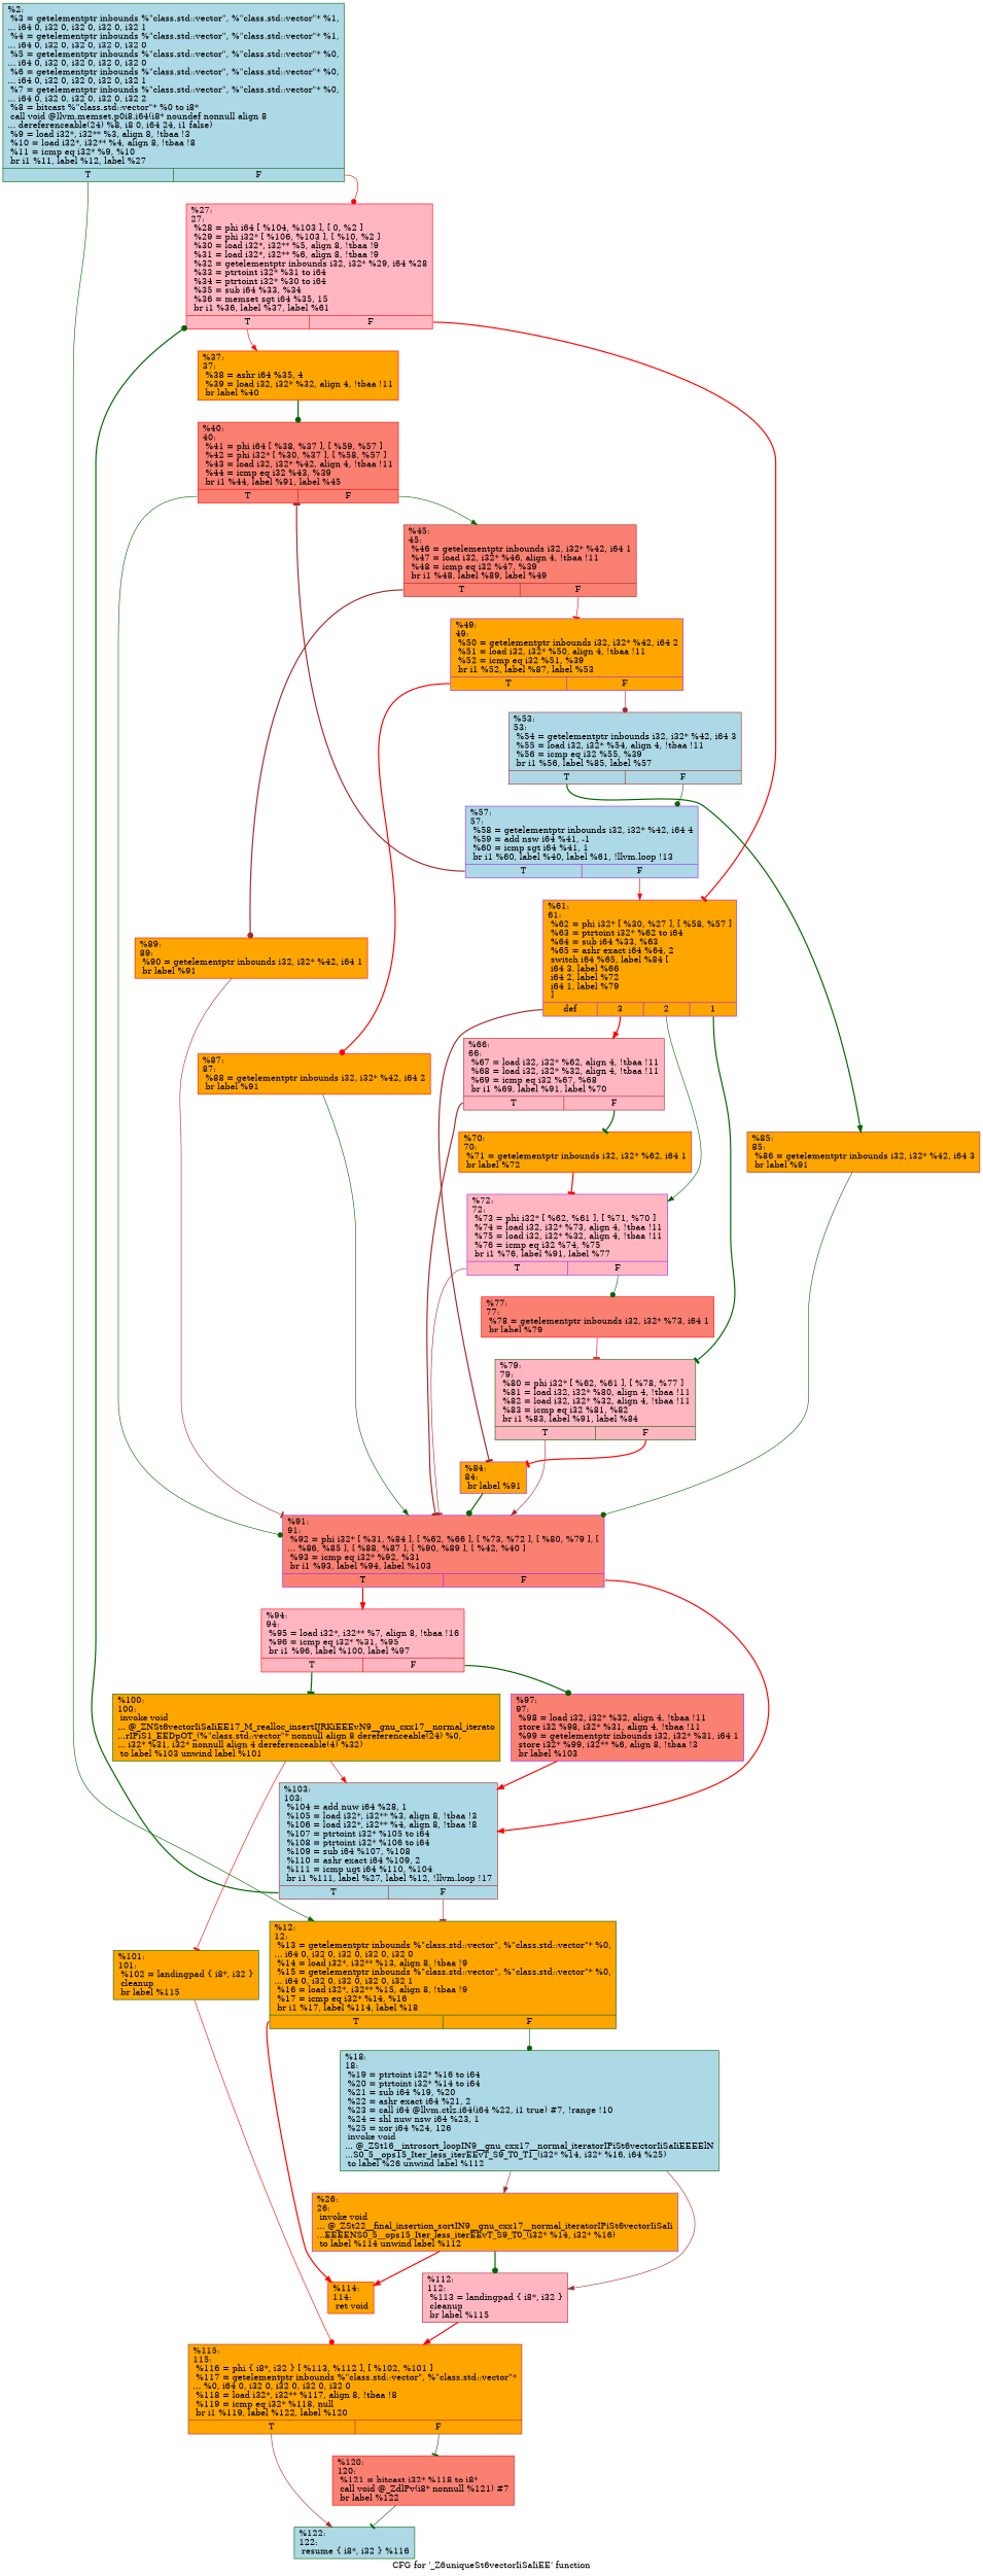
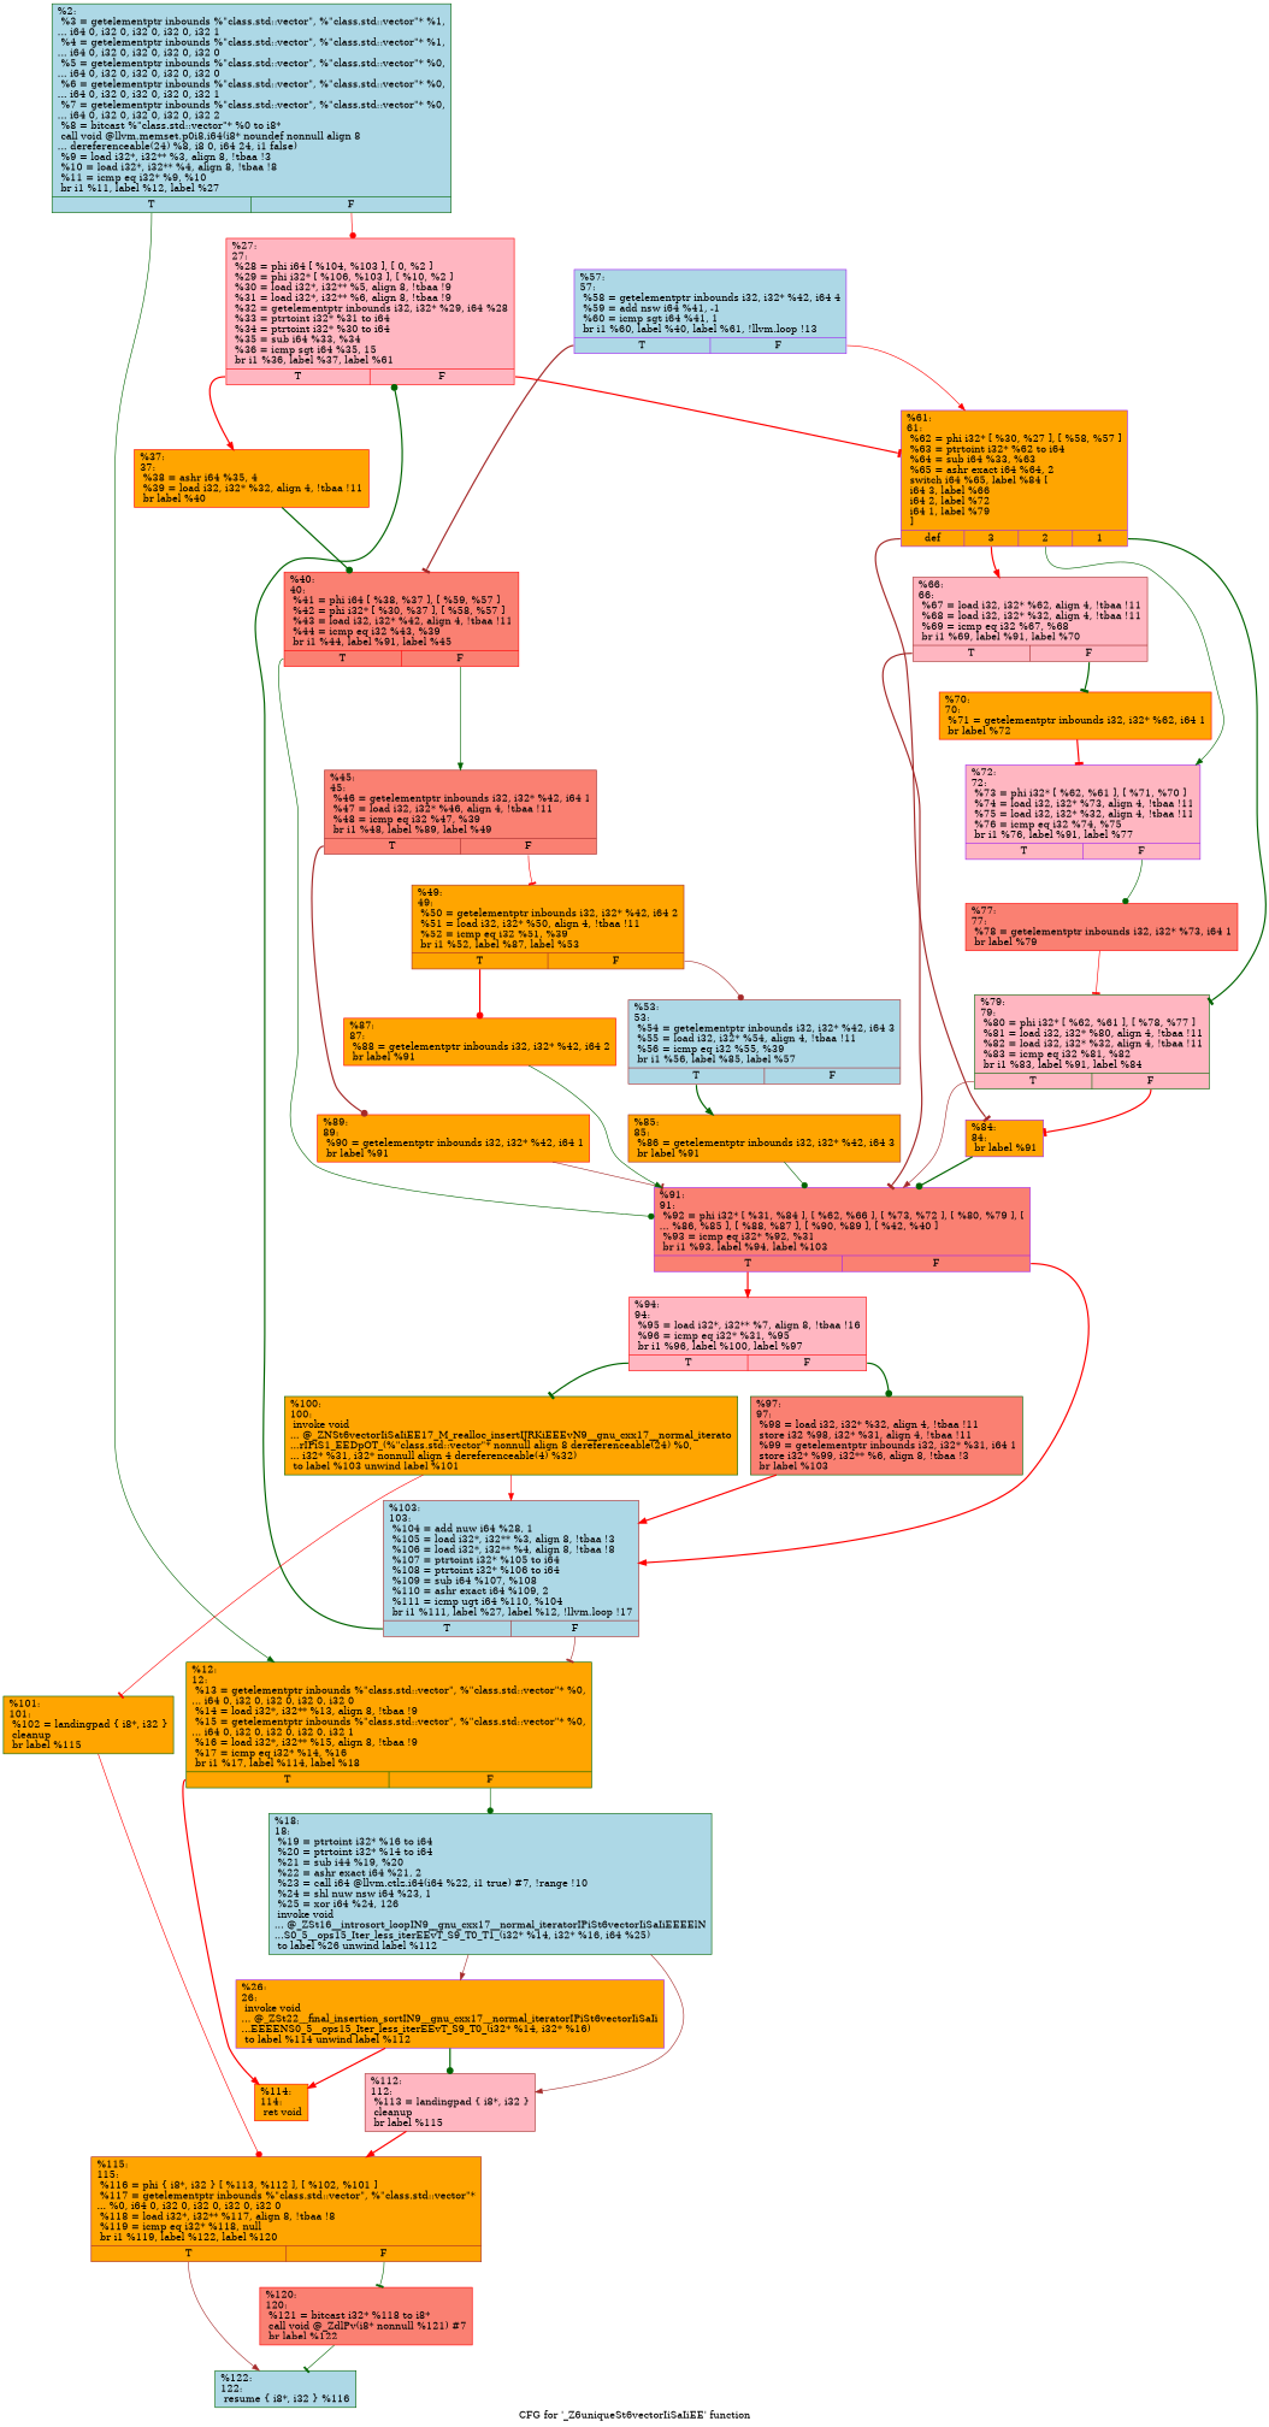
  digraph {
    label="CFG for '_Z6uniqueSt6vectorIiSaIiEE' function"
    node [color=red fillcolor=orange shape=record style=filled]
    edge [arrowhead=normal color=darkgreen style=solid]
    n1 [color=darkgreen fillcolor=lightblue label="{%2:\l  %3 = getelementptr inbounds %\"class.std::vector\", %\"class.std::vector\"* %1,\l... i64 0, i32 0, i32 0, i32 0, i32 1\l  %4 = getelementptr inbounds %\"class.std::vector\", %\"class.std::vector\"* %1,\l... i64 0, i32 0, i32 0, i32 0, i32 0\l  %5 = getelementptr inbounds %\"class.std::vector\", %\"class.std::vector\"* %0,\l... i64 0, i32 0, i32 0, i32 0, i32 0\l  %6 = getelementptr inbounds %\"class.std::vector\", %\"class.std::vector\"* %0,\l... i64 0, i32 0, i32 0, i32 0, i32 1\l  %7 = getelementptr inbounds %\"class.std::vector\", %\"class.std::vector\"* %0,\l... i64 0, i32 0, i32 0, i32 0, i32 2\l  %8 = bitcast %\"class.std::vector\"* %0 to i8*\l  call void @llvm.memset.p0i8.i64(i8* noundef nonnull align 8\l... dereferenceable(24) %8, i8 0, i64 24, i1 false)\l  %9 = load i32*, i32** %3, align 8, !tbaa !3\l  %10 = load i32*, i32** %4, align 8, !tbaa !8\l  %11 = icmp eq i32* %9, %10\l  br i1 %11, label %12, label %27\l|{<s0>T|<s1>F}}"]
    n2 [color=darkgreen label="{%12:\l12:                                               \l  %13 = getelementptr inbounds %\"class.std::vector\", %\"class.std::vector\"* %0,\l... i64 0, i32 0, i32 0, i32 0, i32 0\l  %14 = load i32*, i32** %13, align 8, !tbaa !9\l  %15 = getelementptr inbounds %\"class.std::vector\", %\"class.std::vector\"* %0,\l... i64 0, i32 0, i32 0, i32 0, i32 1\l  %16 = load i32*, i32** %15, align 8, !tbaa !9\l  %17 = icmp eq i32* %14, %16\l  br i1 %17, label %114, label %18\l|{<s0>T|<s1>F}}"]
-   n3 [fillcolor=lightpink label="{%27:\l27:                                               \l  %28 = phi i64 [ %104, %103 ], [ 0, %2 ]\l  %29 = phi i32* [ %106, %103 ], [ %10, %2 ]\l  %30 = load i32*, i32** %5, align 8, !tbaa !9\l  %31 = load i32*, i32** %6, align 8, !tbaa !9\l  %32 = getelementptr inbounds i32, i32* %29, i64 %28\l  %33 = ptrtoint i32* %31 to i64\l  %34 = ptrtoint i32* %30 to i64\l  %35 = sub i64 %33, %34\l  %36 = memset sgt i64 %35, 15\l  br i1 %36, label %37, label %61\l|{<s0>T|<s1>F}}"]
+   n3 [fillcolor=lightpink label="{%27:\l27:                                               \l  %28 = phi i64 [ %104, %103 ], [ 0, %2 ]\l  %29 = phi i32* [ %106, %103 ], [ %10, %2 ]\l  %30 = load i32*, i32** %5, align 8, !tbaa !9\l  %31 = load i32*, i32** %6, align 8, !tbaa !9\l  %32 = getelementptr inbounds i32, i32* %29, i64 %28\l  %33 = ptrtoint i32* %31 to i64\l  %34 = ptrtoint i32* %30 to i64\l  %35 = sub i64 %33, %34\l  %36 = icmp sgt i64 %35, 15\l  br i1 %36, label %37, label %61\l|{<s0>T|<s1>F}}"]
    n4 [label="{%114:\l114:                                              \l  ret void\l}"]
-   n5 [color=darkgreen fillcolor=lightblue label="{%18:\l18:                                               \l  %19 = ptrtoint i32* %16 to i64\l  %20 = ptrtoint i32* %14 to i64\l  %21 = sub i64 %19, %20\l  %22 = ashr exact i64 %21, 2\l  %23 = call i64 @llvm.ctlz.i64(i64 %22, i1 true) #7, !range !10\l  %24 = shl nuw nsw i64 %23, 1\l  %25 = xor i64 %24, 126\l  invoke void\l... @_ZSt16__introsort_loopIN9__gnu_cxx17__normal_iteratorIPiSt6vectorIiSaIiEEEElN\l...S0_5__ops15_Iter_less_iterEEvT_S9_T0_T1_(i32* %14, i32* %16, i64 %25)\l          to label %26 unwind label %112\l}"]
+   n5 [color=darkgreen fillcolor=lightblue label="{%18:\l18:                                               \l  %19 = ptrtoint i32* %16 to i64\l  %20 = ptrtoint i32* %14 to i64\l  %21 = sub i44 %19, %20\l  %22 = ashr exact i64 %21, 2\l  %23 = call i64 @llvm.ctlz.i64(i64 %22, i1 true) #7, !range !10\l  %24 = shl nuw nsw i64 %23, 1\l  %25 = xor i64 %24, 126\l  invoke void\l... @_ZSt16__introsort_loopIN9__gnu_cxx17__normal_iteratorIPiSt6vectorIiSaIiEEEElN\l...S0_5__ops15_Iter_less_iterEEvT_S9_T0_T1_(i32* %14, i32* %16, i64 %25)\l          to label %26 unwind label %112\l}"]
    n6 [label="{%37:\l37:                                               \l  %38 = ashr i64 %35, 4\l  %39 = load i32, i32* %32, align 4, !tbaa !11\l  br label %40\l}"]
    n7 [color=purple label="{%61:\l61:                                               \l  %62 = phi i32* [ %30, %27 ], [ %58, %57 ]\l  %63 = ptrtoint i32* %62 to i64\l  %64 = sub i64 %33, %63\l  %65 = ashr exact i64 %64, 2\l  switch i64 %65, label %84 [\l    i64 3, label %66\l    i64 2, label %72\l    i64 1, label %79\l  ]\l|{<s0>def|<s1>3|<s2>2|<s3>1}}"]
    n8 [color=purple label="{%26:\l26:                                               \l  invoke void\l... @_ZSt22__final_insertion_sortIN9__gnu_cxx17__normal_iteratorIPiSt6vectorIiSaIi\l...EEEENS0_5__ops15_Iter_less_iterEEvT_S9_T0_(i32* %14, i32* %16)\l          to label %114 unwind label %112\l}"]
    n9 [color=brown fillcolor=lightpink label="{%112:\l112:                                              \l  %113 = landingpad \{ i8*, i32 \}\l          cleanup\l  br label %115\l}"]
    n10 [fillcolor=salmon label="{%40:\l40:                                               \l  %41 = phi i64 [ %38, %37 ], [ %59, %57 ]\l  %42 = phi i32* [ %30, %37 ], [ %58, %57 ]\l  %43 = load i32, i32* %42, align 4, !tbaa !11\l  %44 = icmp eq i32 %43, %39\l  br i1 %44, label %91, label %45\l|{<s0>T|<s1>F}}"]
    n11 [color=purple label="{%84:\l84:                                               \l  br label %91\l}"]
    n12 [color=brown fillcolor=lightpink label="{%66:\l66:                                               \l  %67 = load i32, i32* %62, align 4, !tbaa !11\l  %68 = load i32, i32* %32, align 4, !tbaa !11\l  %69 = icmp eq i32 %67, %68\l  br i1 %69, label %91, label %70\l|{<s0>T|<s1>F}}"]
    n13 [color=purple fillcolor=lightpink label="{%72:\l72:                                               \l  %73 = phi i32* [ %62, %61 ], [ %71, %70 ]\l  %74 = load i32, i32* %73, align 4, !tbaa !11\l  %75 = load i32, i32* %32, align 4, !tbaa !11\l  %76 = icmp eq i32 %74, %75\l  br i1 %76, label %91, label %77\l|{<s0>T|<s1>F}}"]
    n14 [color=darkgreen fillcolor=lightpink label="{%79:\l79:                                               \l  %80 = phi i32* [ %62, %61 ], [ %78, %77 ]\l  %81 = load i32, i32* %80, align 4, !tbaa !11\l  %82 = load i32, i32* %32, align 4, !tbaa !11\l  %83 = icmp eq i32 %81, %82\l  br i1 %83, label %91, label %84\l|{<s0>T|<s1>F}}"]
    n15 [color=brown label="{%115:\l115:                                              \l  %116 = phi \{ i8*, i32 \} [ %113, %112 ], [ %102, %101 ]\l  %117 = getelementptr inbounds %\"class.std::vector\", %\"class.std::vector\"*\l... %0, i64 0, i32 0, i32 0, i32 0, i32 0\l  %118 = load i32*, i32** %117, align 8, !tbaa !8\l  %119 = icmp eq i32* %118, null\l  br i1 %119, label %122, label %120\l|{<s0>T|<s1>F}}"]
    n16 [color=darkgreen fillcolor=lightblue label="{%122:\l122:                                              \l  resume \{ i8*, i32 \} %116\l}"]
    n17 [fillcolor=salmon label="{%120:\l120:                                              \l  %121 = bitcast i32* %118 to i8*\l  call void @_ZdlPv(i8* nonnull %121) #7\l  br label %122\l}"]
    n18 [color=purple fillcolor=salmon label="{%91:\l91:                                               \l  %92 = phi i32* [ %31, %84 ], [ %62, %66 ], [ %73, %72 ], [ %80, %79 ], [\l... %86, %85 ], [ %88, %87 ], [ %90, %89 ], [ %42, %40 ]\l  %93 = icmp eq i32* %92, %31\l  br i1 %93, label %94, label %103\l|{<s0>T|<s1>F}}"]
    n19 [color=brown fillcolor=salmon label="{%45:\l45:                                               \l  %46 = getelementptr inbounds i32, i32* %42, i64 1\l  %47 = load i32, i32* %46, align 4, !tbaa !11\l  %48 = icmp eq i32 %47, %39\l  br i1 %48, label %89, label %49\l|{<s0>T|<s1>F}}"]
    n20 [label="{%70:\l70:                                               \l  %71 = getelementptr inbounds i32, i32* %62, i64 1\l  br label %72\l}"]
    n21 [fillcolor=salmon label="{%77:\l77:                                               \l  %78 = getelementptr inbounds i32, i32* %73, i64 1\l  br label %79\l}"]
    n22 [fillcolor=lightpink label="{%94:\l94:                                               \l  %95 = load i32*, i32** %7, align 8, !tbaa !16\l  %96 = icmp eq i32* %31, %95\l  br i1 %96, label %100, label %97\l|{<s0>T|<s1>F}}"]
    n23 [color=brown fillcolor=lightblue label="{%103:\l103:                                              \l  %104 = add nuw i64 %28, 1\l  %105 = load i32*, i32** %3, align 8, !tbaa !3\l  %106 = load i32*, i32** %4, align 8, !tbaa !8\l  %107 = ptrtoint i32* %105 to i64\l  %108 = ptrtoint i32* %106 to i64\l  %109 = sub i64 %107, %108\l  %110 = ashr exact i64 %109, 2\l  %111 = icmp ugt i64 %110, %104\l  br i1 %111, label %27, label %12, !llvm.loop !17\l|{<s0>T|<s1>F}}"]
    n24 [label="{%89:\l89:                                               \l  %90 = getelementptr inbounds i32, i32* %42, i64 1\l  br label %91\l}"]
-   n25 [color=purple label="{%49:\l49:                                               \l  %50 = getelementptr inbounds i32, i32* %42, i64 2\l  %51 = load i32, i32* %50, align 4, !tbaa !11\l  %52 = icmp eq i32 %51, %39\l  br i1 %52, label %87, label %53\l|{<s0>T|<s1>F}}"]
+   n25 [color=brown label="{%49:\l49:                                               \l  %50 = getelementptr inbounds i32, i32* %42, i64 2\l  %51 = load i32, i32* %50, align 4, !tbaa !11\l  %52 = icmp eq i32 %51, %39\l  br i1 %52, label %87, label %53\l|{<s0>T|<s1>F}}"]
    n26 [color=darkgreen label="{%100:\l100:                                              \l  invoke void\l... @_ZNSt6vectorIiSaIiEE17_M_realloc_insertIJRKiEEEvN9__gnu_cxx17__normal_iterato\l...rIPiS1_EEDpOT_(%\"class.std::vector\"* nonnull align 8 dereferenceable(24) %0,\l... i32* %31, i32* nonnull align 4 dereferenceable(4) %32)\l          to label %103 unwind label %101\l}"]
-   n27 [color=purple fillcolor=salmon label="{%97:\l97:                                               \l  %98 = load i32, i32* %32, align 4, !tbaa !11\l  store i32 %98, i32* %31, align 4, !tbaa !11\l  %99 = getelementptr inbounds i32, i32* %31, i64 1\l  store i32* %99, i32** %6, align 8, !tbaa !3\l  br label %103\l}"]
+   n27 [color=darkgreen fillcolor=salmon label="{%97:\l97:                                               \l  %98 = load i32, i32* %32, align 4, !tbaa !11\l  store i32 %98, i32* %31, align 4, !tbaa !11\l  %99 = getelementptr inbounds i32, i32* %31, i64 1\l  store i32* %99, i32** %6, align 8, !tbaa !3\l  br label %103\l}"]
    n28 [label="{%87:\l87:                                               \l  %88 = getelementptr inbounds i32, i32* %42, i64 2\l  br label %91\l}"]
    n29 [color=brown fillcolor=lightblue label="{%53:\l53:                                               \l  %54 = getelementptr inbounds i32, i32* %42, i64 3\l  %55 = load i32, i32* %54, align 4, !tbaa !11\l  %56 = icmp eq i32 %55, %39\l  br i1 %56, label %85, label %57\l|{<s0>T|<s1>F}}"]
    n30 [color=brown label="{%85:\l85:                                               \l  %86 = getelementptr inbounds i32, i32* %42, i64 3\l  br label %91\l}"]
    n31 [color=purple fillcolor=lightblue label="{%57:\l57:                                               \l  %58 = getelementptr inbounds i32, i32* %42, i64 4\l  %59 = add nsw i64 %41, -1\l  %60 = icmp sgt i64 %41, 1\l  br i1 %60, label %40, label %61, !llvm.loop !13\l|{<s0>T|<s1>F}}"]
    n32 [color=darkgreen label="{%101:\l101:                                              \l  %102 = landingpad \{ i8*, i32 \}\l          cleanup\l  br label %115\l}"]
    n1 -> n2 [tailport=s0]
    n1 -> n3 [arrowhead=dot color=red tailport=s1]
    n2 -> n4 [color=red style=bold tailport=s0]
    n2 -> n5 [arrowhead=dot tailport=s1]
-   n3 -> n6 [color=red tailport=s0]
+   n3 -> n6 [color=red style=bold tailport=s0]
    n3 -> n7 [arrowhead=tee color=red style=bold tailport=s1]
    n5 -> n8 [color=brown]
    n5 -> n9 [color=brown]
    n6 -> n10 [arrowhead=dot style=bold]
    n7 -> n11 [arrowhead=tee color=brown style=bold tailport=s0]
    n7 -> n12 [color=red style=bold tailport=s1]
    n7 -> n13 [tailport=s2]
    n7 -> n14 [arrowhead=tee style=bold tailport=s3]
    n8 -> n4 [color=red style=bold]
    n8 -> n9 [arrowhead=dot style=bold]
    n9 -> n15 [color=red style=bold]
    n10 -> n18 [arrowhead=dot tailport=s0]
    n10 -> n19 [tailport=s1]
    n11 -> n18 [arrowhead=dot style=bold]
    n12 -> n18 [arrowhead=tee color=brown style=bold tailport=s0]
    n12 -> n20 [arrowhead=tee style=bold tailport=s1]
-   n13 -> n18 [arrowhead=tee color=brown tailport=s0]
    n13 -> n21 [arrowhead=dot tailport=s1]
    n14 -> n11 [arrowhead=tee color=red style=bold tailport=s1]
    n14 -> n18 [color=brown tailport=s0]
    n15 -> n16 [color=brown tailport=s0]
    n15 -> n17 [arrowhead=tee tailport=s1]
    n17 -> n16 [arrowhead=tee]
    n18 -> n22 [color=red style=bold tailport=s0]
    n18 -> n23 [color=red style=bold tailport=s1]
    n19 -> n24 [arrowhead=dot color=brown style=bold tailport=s0]
    n19 -> n25 [arrowhead=tee color=red tailport=s1]
    n20 -> n13 [arrowhead=tee color=red style=bold]
    n21 -> n14 [arrowhead=tee color=red]
    n22 -> n26 [arrowhead=tee style=bold tailport=s0]
    n22 -> n27 [arrowhead=dot style=bold tailport=s1]
    n23 -> n2 [arrowhead=tee color=brown tailport=s1]
    n23 -> n3 [arrowhead=dot style=bold tailport=s0]
    n24 -> n18 [arrowhead=tee color=brown]
    n25 -> n28 [arrowhead=dot color=red style=bold tailport=s0]
    n25 -> n29 [arrowhead=dot color=brown tailport=s1]
    n26 -> n23 [color=red]
    n26 -> n32 [arrowhead=tee color=red]
    n27 -> n23 [color=red style=bold]
    n28 -> n18
    n29 -> n30 [style=bold tailport=s0]
-   n29 -> n31 [arrowhead=dot tailport=s1]
    n30 -> n18 [arrowhead=dot]
    n31 -> n7 [color=red tailport=s1]
    n31 -> n10 [arrowhead=tee color=brown style=bold tailport=s0]
    n32 -> n15 [arrowhead=dot color=red]
  }
